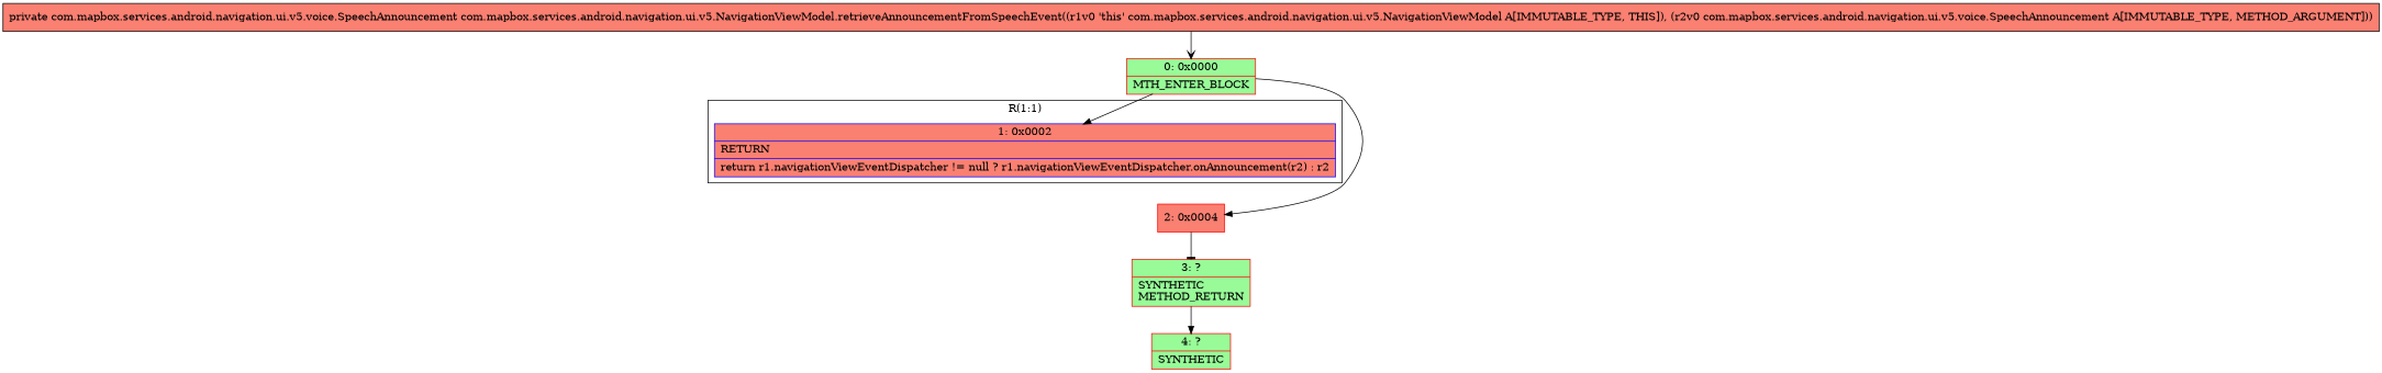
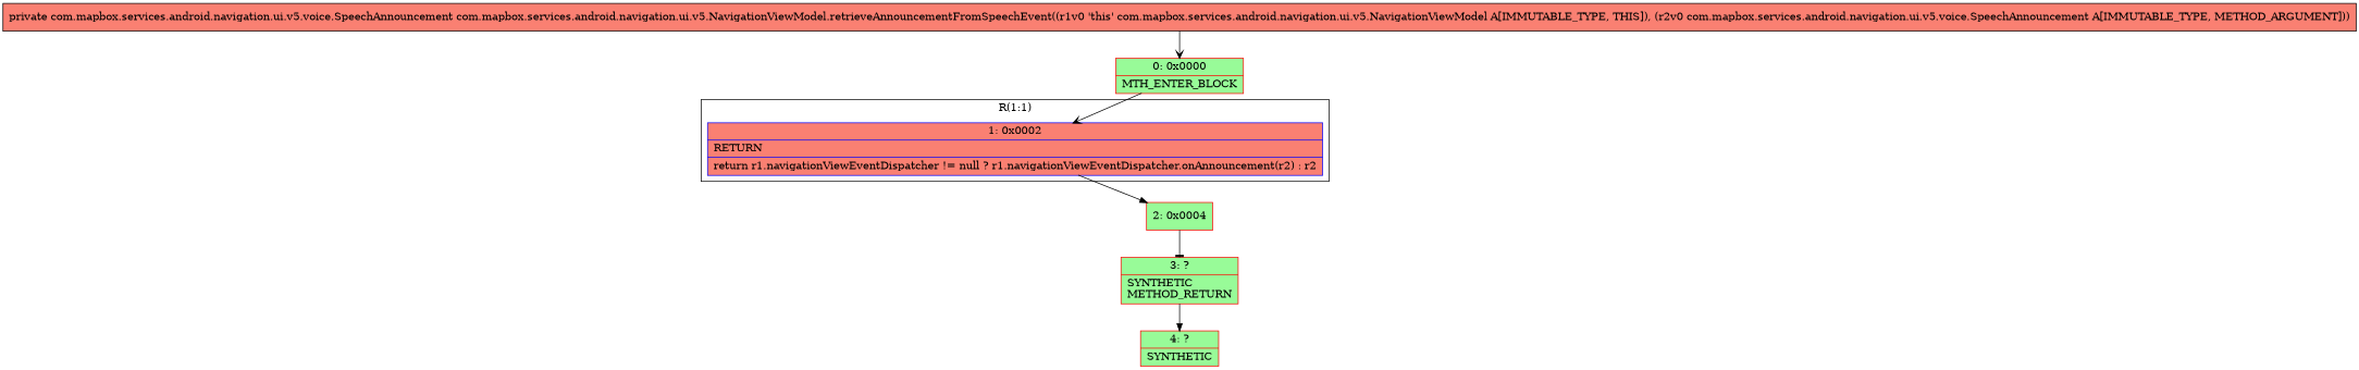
  digraph {
    node [color=red fillcolor=salmon shape=record style=filled]
    edge [arrowhead=normal]
    n1 [color=blue label="{1\:\ 0x0002|RETURN\l|return r1.navigationViewEventDispatcher != null ? r1.navigationViewEventDispatcher.onAnnouncement(r2) : r2\l}"]
-   n2 [label="{2\:\ 0x0004}"]
+   n2 [fillcolor=palegreen label="{2\:\ 0x0004}"]
    n3 [fillcolor=palegreen label="{3\:\ ?|SYNTHETIC\lMETHOD_RETURN\l}"]
    n4 [fillcolor=palegreen label="{4\:\ ?|SYNTHETIC\l}"]
    n5 [fillcolor=palegreen label="{0\:\ 0x0000|MTH_ENTER_BLOCK\l}"]
    n6 [label="{private com.mapbox.services.android.navigation.ui.v5.voice.SpeechAnnouncement com.mapbox.services.android.navigation.ui.v5.NavigationViewModel.retrieveAnnouncementFromSpeechEvent((r1v0 'this' com.mapbox.services.android.navigation.ui.v5.NavigationViewModel A[IMMUTABLE_TYPE, THIS]), (r2v0 com.mapbox.services.android.navigation.ui.v5.voice.SpeechAnnouncement A[IMMUTABLE_TYPE, METHOD_ARGUMENT])) }" color=""]
    subgraph cluster_1 {
      label="R(1:1)"
      n1
    }
-   n5 -> n2
+   n1 -> n2
    n2 -> n3 [arrowhead=tee]
    n3 -> n4
-   n5 -> n1
+   n5 -> n1 [arrowhead=vee]
    n6 -> n5 [arrowhead=vee]
  }
